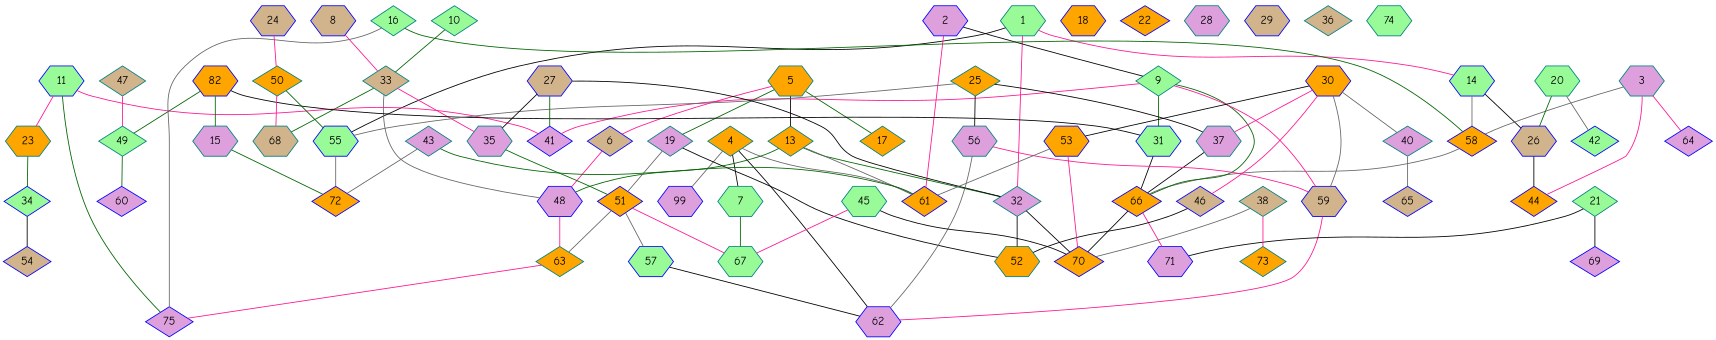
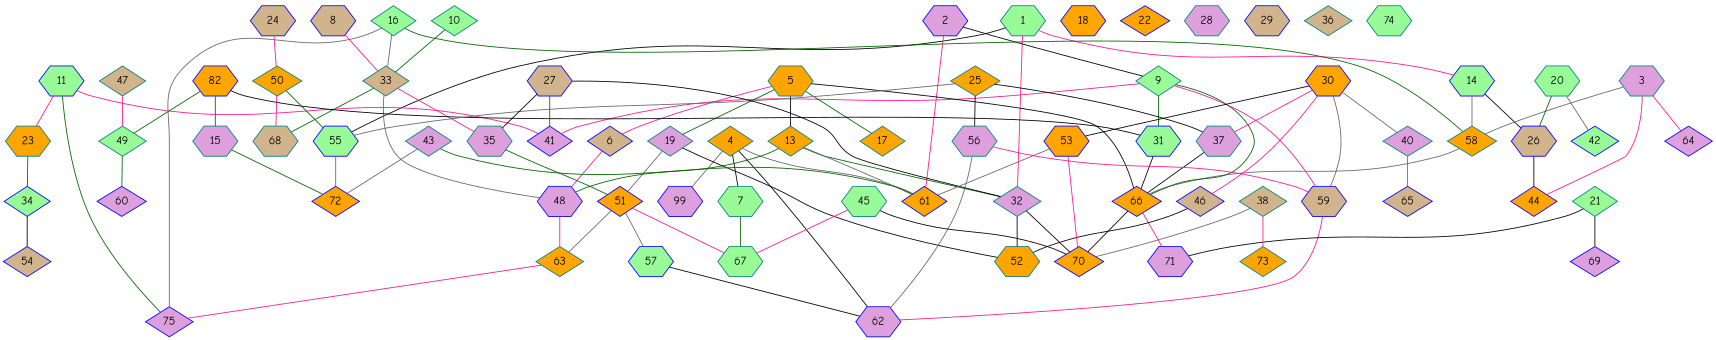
  graph {
    fontname="Comic Neue"
    node [color=blue fillcolor=orange fontname="Comic Neue" shape=diamond style=filled]
    edge [color=deeppink fontname="Comic Neue"]
    1 [color=teal fillcolor=palegreen shape=hexagon]
    14 [fillcolor=palegreen shape=hexagon]
    32 [color=teal fillcolor=plum]
    55 [fillcolor=palegreen shape=hexagon]
-   58
+   58 [color=teal]
    26 [fillcolor=tan shape=hexagon]
    52 [color=teal shape=hexagon]
    70
    72
    2 [fillcolor=plum shape=hexagon]
    9 [color=teal fillcolor=palegreen]
    61
    66
    31 [fillcolor=palegreen shape=hexagon]
    41 [fillcolor=plum]
    59 [fillcolor=tan shape=hexagon]
    3 [color=teal fillcolor=plum shape=hexagon]
    44
    64 [fillcolor=plum]
    4 [color=teal]
    7 [color=teal fillcolor=palegreen shape=hexagon]
    n22 [fillcolor=plum label=99 shape=hexagon]
    62 [fillcolor=plum shape=hexagon]
    67 [color=teal fillcolor=palegreen shape=hexagon]
    5 [color=teal shape=hexagon]
    6 [fillcolor=tan]
    13 [color=teal]
    17 [color=teal]
    19 [color=teal fillcolor=plum]
    48 [fillcolor=plum shape=hexagon]
    51
    71 [fillcolor=plum shape=hexagon]
    63 [color=teal]
    8 [fillcolor=tan shape=hexagon]
    33 [color=teal fillcolor=tan]
    35 [color=teal fillcolor=plum shape=hexagon]
    68 [color=teal fillcolor=tan shape=hexagon]
    10 [color=teal fillcolor=palegreen]
    11 [fillcolor=palegreen shape=hexagon]
    23 [color=teal shape=hexagon]
    75 [fillcolor=plum]
    34 [fillcolor=palegreen]
    n43 [label=82 shape=hexagon]
    15 [color=teal fillcolor=plum shape=hexagon]
    49 [color=teal fillcolor=palegreen]
    60 [fillcolor=plum]
    16 [color=teal fillcolor=palegreen]
    18 [shape=hexagon]
    57 [fillcolor=palegreen shape=hexagon]
    20 [color=teal fillcolor=palegreen shape=hexagon]
    42 [fillcolor=palegreen]
    21 [color=teal fillcolor=palegreen]
    69 [fillcolor=plum]
    22
    54 [fillcolor=tan]
    24 [fillcolor=tan shape=hexagon]
    50 [color=teal]
    25 [color=teal]
    37 [color=teal fillcolor=plum shape=hexagon]
    56 [color=teal fillcolor=plum shape=hexagon]
    27 [fillcolor=tan shape=hexagon]
    28 [color=teal fillcolor=plum shape=hexagon]
    29 [fillcolor=tan shape=hexagon]
    30 [shape=hexagon]
    40 [color=teal fillcolor=plum]
    46 [fillcolor=tan]
    53 [shape=hexagon]
    65 [fillcolor=tan]
    36 [color=teal fillcolor=tan]
    38 [color=teal fillcolor=tan]
    73 [color=teal]
    43 [color=teal fillcolor=plum]
    45 [color=teal fillcolor=palegreen shape=hexagon]
    47 [color=teal fillcolor=tan]
    74 [color=teal fillcolor=palegreen shape=hexagon]
    1 -- 14
    1 -- 32
    1 -- 55 [color=black]
    14 -- 58 [color=gray40]
    14 -- 26 [color=black]
    32 -- 52 [color=black]
    32 -- 70 [color=black]
    55 -- 72 [color=gray40]
    58 -- 66 [color=gray40]
    26 -- 44 [color=black]
    2 -- 9 [color=black]
    2 -- 61
    9 -- 66 [color=darkgreen]
    9 -- 31 [color=darkgreen]
    9 -- 41
    9 -- 59
    66 -- 70 [color=black]
    66 -- 71
    31 -- 66 [color=black]
    59 -- 62
    3 -- 58 [color=gray40]
    3 -- 44
    3 -- 64
    4 -- 61 [color=gray40]
    4 -- 7 [color=black]
    4 -- n22 [color=gray40]
    4 -- 62 [color=black]
    7 -- 67 [color=darkgreen]
+   5 -- 66 [color=black]
    5 -- 6
    5 -- 13 [color=black]
    5 -- 17 [color=darkgreen]
    5 -- 19 [color=darkgreen]
    6 -- 48
    13 -- 32 [color=darkgreen]
    13 -- 61 [color=gray40]
    13 -- 48 [color=darkgreen]
    19 -- 52 [color=black]
    19 -- 51 [color=gray40]
    48 -- 63
    51 -- 67
    51 -- 63 [color=gray40]
    51 -- 57 [color=gray40]
    63 -- 75
    8 -- 33
    33 -- 48 [color=gray40]
    33 -- 35
    33 -- 68 [color=darkgreen]
    35 -- 51 [color=darkgreen]
    10 -- 33 [color=darkgreen]
    11 -- 41
    11 -- 23
    11 -- 75 [color=darkgreen]
    23 -- 34 [color=darkgreen]
    34 -- 54 [color=black]
    n43 -- 31 [color=black]
    n43 -- 15 [color=darkgreen]
    n43 -- 49 [color=darkgreen]
    15 -- 72 [color=darkgreen]
    49 -- 60 [color=darkgreen]
    16 -- 58 [color=darkgreen]
+   16 -- 33 [color=gray40]
    16 -- 75 [color=gray40]
    57 -- 62 [color=black]
    20 -- 26 [color=darkgreen]
    20 -- 42 [color=gray40]
    21 -- 71 [color=black]
    21 -- 69 [color=black]
    24 -- 50
    50 -- 55 [color=darkgreen]
    50 -- 68
    25 -- 55 [color=gray40]
    25 -- 37 [color=black]
    25 -- 56 [color=black]
    37 -- 66 [color=black]
    56 -- 59
    56 -- 62 [color=gray40]
    27 -- 32 [color=black]
    27 -- 41 [color=darkgreen]
    27 -- 35 [color=black]
    30 -- 59 [color=gray40]
    30 -- 37
    30 -- 40 [color=gray40]
    30 -- 46
    30 -- 53 [color=black]
    40 -- 65 [color=gray40]
    46 -- 52 [color=black]
    53 -- 70
    53 -- 61 [color=gray40]
    38 -- 70 [color=gray40]
    38 -- 73
    43 -- 72 [color=gray40]
    43 -- 61 [color=darkgreen]
    45 -- 70 [color=black]
    45 -- 67
    47 -- 49
  }
